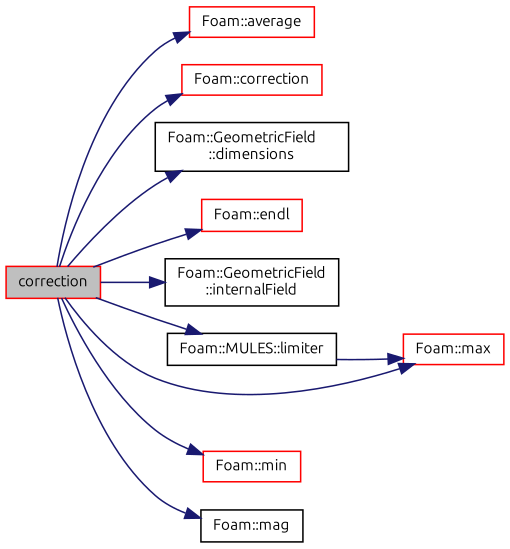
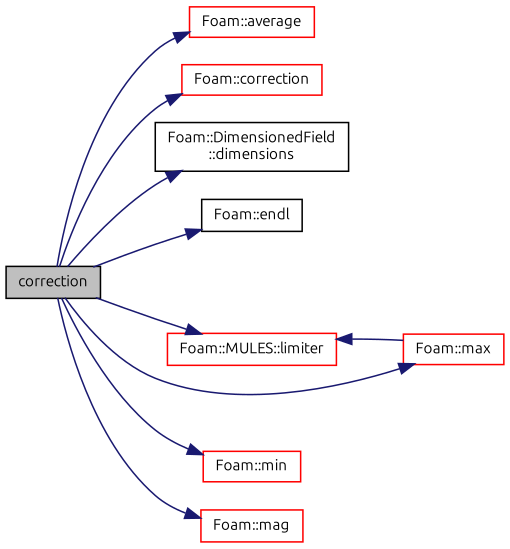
  digraph {
    fontname=Ubuntu
    rankdir=LR
    node [color=red fontname=Ubuntu fontsize=10 shape=record]
    edge [color=midnightblue fontname=Ubuntu fontsize=10 labelfontname=FreeSans labelfontsize=10 style=solid]
-   n1 [fillcolor=grey75 fontcolor=black height=0.2 label=correction style=filled width=0.4]
+   n1 [color=black fillcolor=grey75 fontcolor=black height=0.2 label=correction style=filled width=0.4]
    n2 [height=0.2 label="Foam::average" width=0.4]
    n3 [height=0.2 label="Foam::correction" width=0.4]
-   n4 [color=black height=0.2 label="Foam::GeometricField\l::dimensions" width=0.4]
-   n5 [height=0.2 label="Foam::endl" width=0.4]
-   n6 [color=black height=0.2 label="Foam::GeometricField\l::internalField" width=0.4]
-   n7 [color=black height=0.2 label="Foam::MULES::limiter" width=0.4]
+   n4 [color=black height=0.2 label="Foam::DimensionedField\l::dimensions" width=0.4]
+   n5 [color=black height=0.2 label="Foam::endl" width=0.4]
+   n7 [height=0.2 label="Foam::MULES::limiter" width=0.4]
    n8 [height=0.2 label="Foam::max" width=0.4]
    n9 [height=0.2 label="Foam::min" width=0.4]
-   n10 [color=black height=0.2 label="Foam::mag" width=0.4]
+   n10 [height=0.2 label="Foam::mag" width=0.4]
    n1 -> n2
    n1 -> n3
    n1 -> n4
    n1 -> n5
-   n1 -> n6
    n1 -> n7
    n1 -> n8
    n1 -> n9
    n1 -> n10
-   n7 -> n8
+   n8 -> n7
  }
